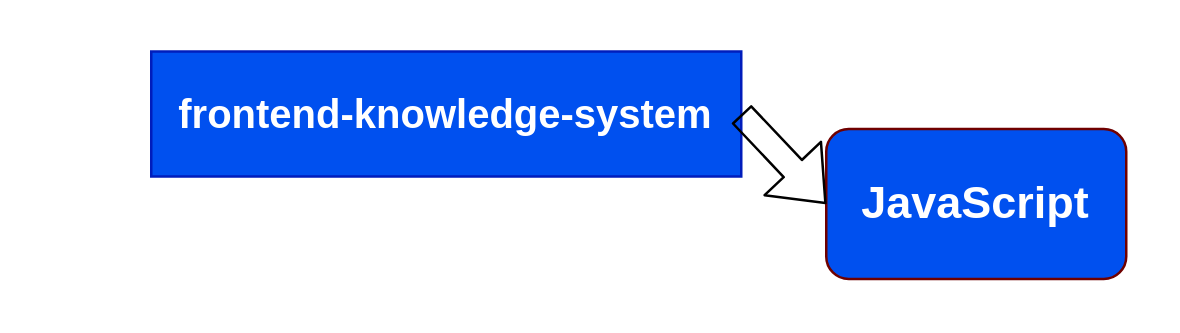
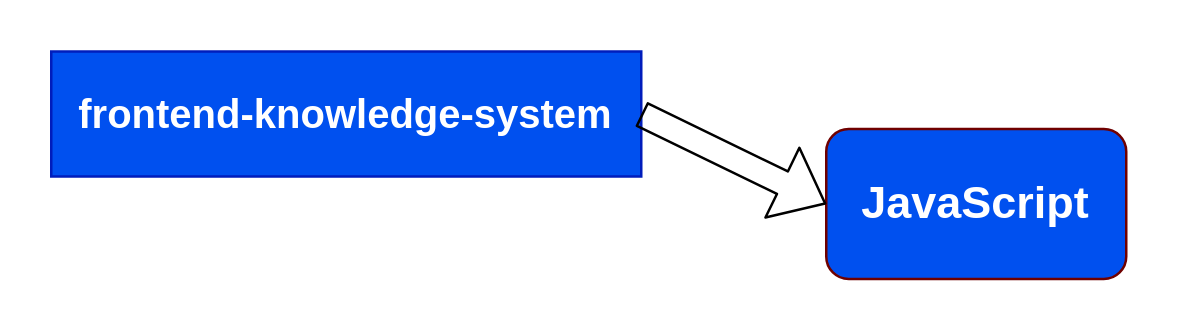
  <mxCell id="0" />
  <mxCell id="1" parent="0" />
- <mxCell id="2" value="frontend-knowledge-system" style="rounded=0;whiteSpace=wrap;html=1;fillColor=#0050ef;strokeColor=#001DBC;fontColor=#ffffff;fontSize=16;fontStyle=1" vertex="1" parent="1"><mxGeometry x="60" y="20" width="236" height="50" as="geometry" /></mxCell>
+ <mxCell id="2" value="frontend-knowledge-system" style="rounded=0;whiteSpace=wrap;html=1;fillColor=#0050ef;strokeColor=#001DBC;fontColor=#ffffff;fontSize=16;fontStyle=1" vertex="1" parent="1"><mxGeometry x="20" y="20" width="236" height="50" as="geometry" /></mxCell>
  <mxCell id="3" value="JavaScript" style="rounded=1;whiteSpace=wrap;html=1;fontSize=18;fillColor=#0050ef;strokeColor=#6F0000;fontColor=#ffffff;fontStyle=1;" vertex="1" parent="1"><mxGeometry x="330" y="51" width="120" height="60" as="geometry" /></mxCell>
  <mxCell id="4" value="" style="shape=flexArrow;endArrow=classic;html=1;fontSize=18;entryX=0;entryY=0.5;entryDx=0;entryDy=0;exitX=1;exitY=0.5;exitDx=0;exitDy=0;" edge="1" parent="1" source="2" target="3"><mxGeometry width="50" height="50" relative="1" as="geometry"><mxPoint x="240" y="71" as="sourcePoint" /><mxPoint x="260" y="101" as="targetPoint" /></mxGeometry></mxCell>
